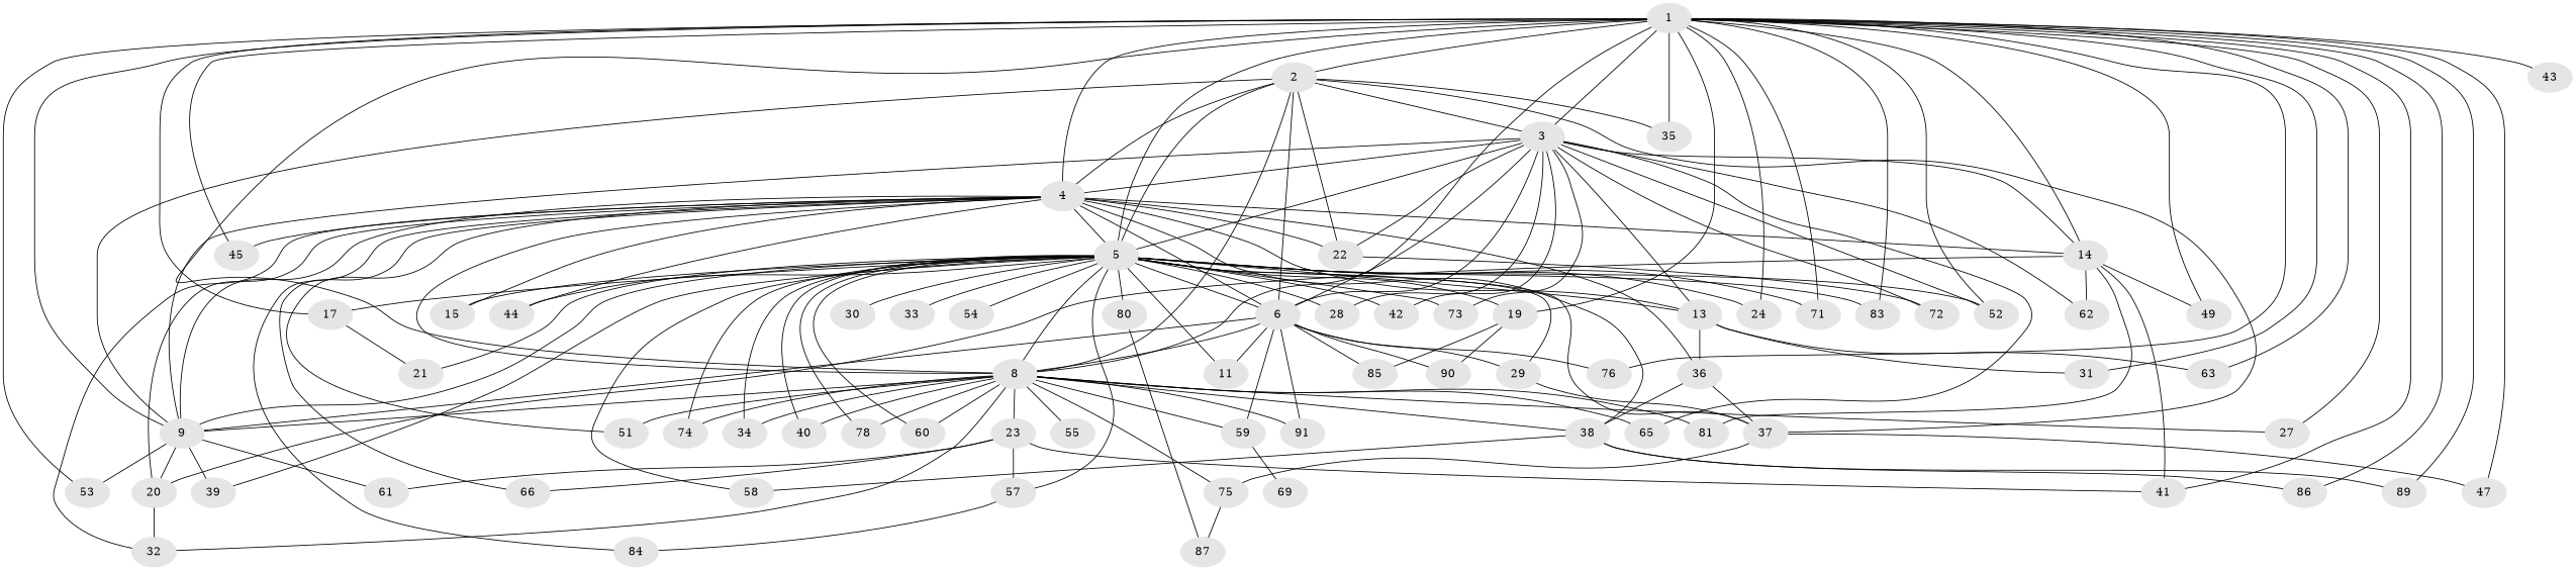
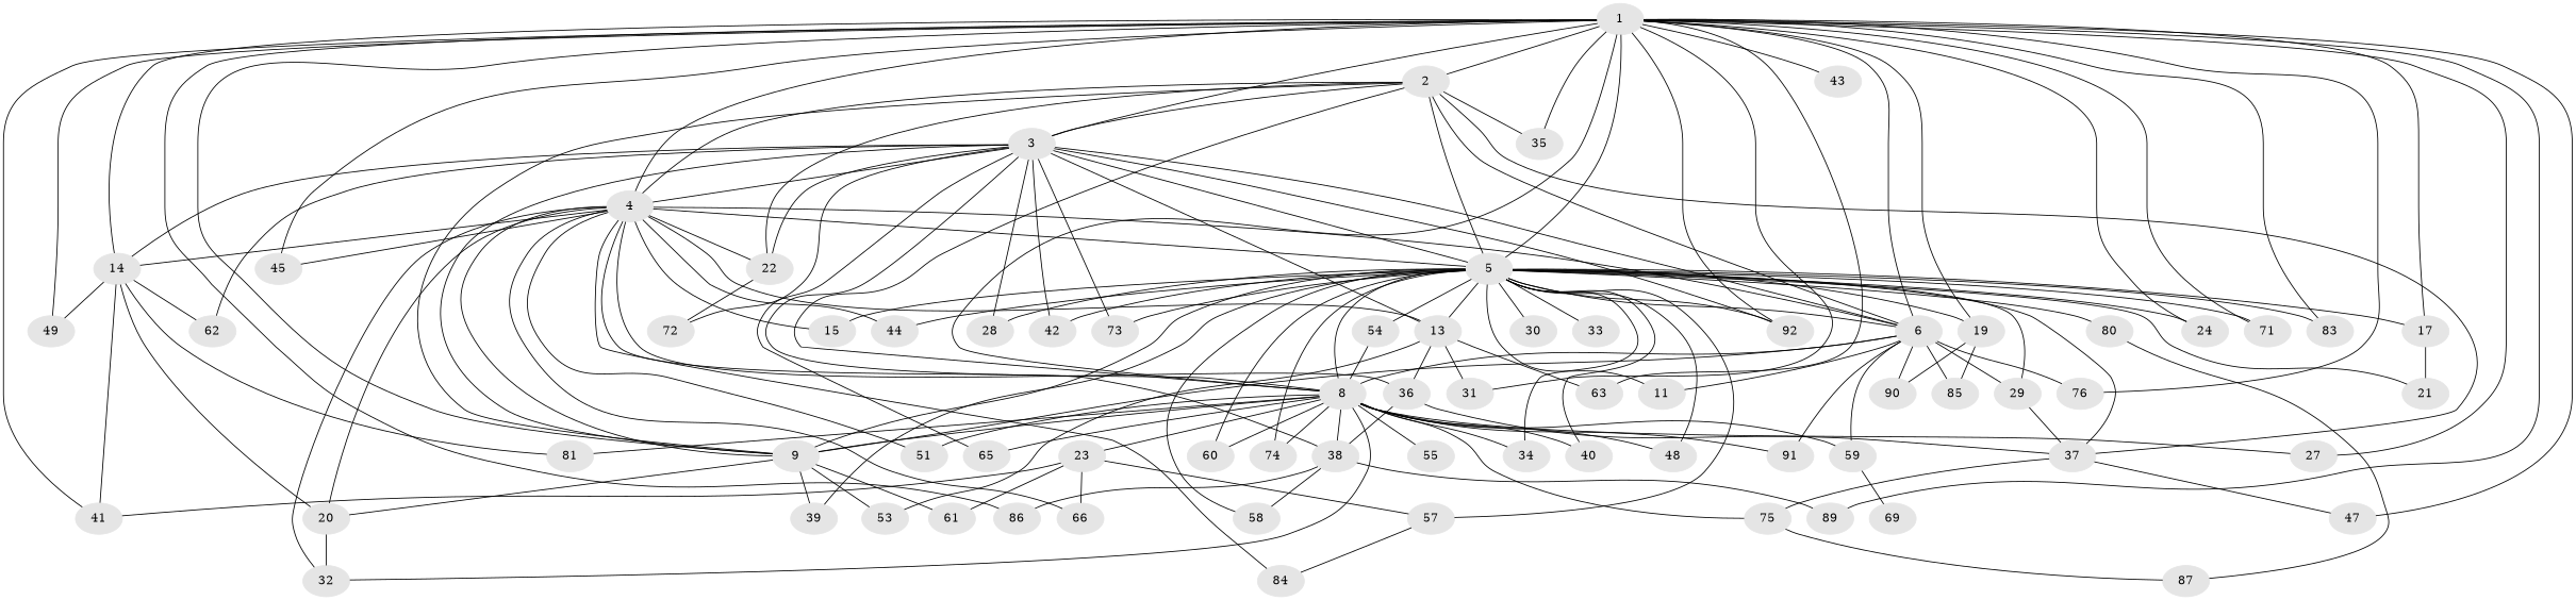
  graph {
    node [color=gray90 style=filled]
    1 [super="+10"]
    2
    3 [super="+18"]
    4 [super="+25"]
    5 [super="+7"]
    6 [super="+12"]
    8 [super="+56"]
    9 [super="+77"]
    14 [super="+26"]
    17
    19 [super="+50"]
    24
    27
    31
    35
    41 [super="+78"]
    43 [super="+82"]
    45
    47
    49
-   52 [super="+79"]
+   52 [super="+79" label=92]
    53
    63
    71
    76
    83
    86
    89
    22 [super="+67"]
    37 [super="+70"]
    13 [super="+16"]
    28
    42
    62
    65
    72
    73
    15
    20 [super="+64"]
    32
    36
    38 [super="+68"]
    44
    51
    66
    84
    11
    21
    29 [super="+88"]
    30
    33
    34
    39
    40
-   48 [label=78]
+   48
    54
    57
    58
    60
    74
    80
    59
    85
    90
    91
    23 [super="+46"]
    55
    75
    81
    61
    87
    69
    1 -- 2 [weight=2]
    1 -- 3 [weight=2]
    1 -- 4 [weight=2]
    1 -- 5 [weight=4]
    1 -- 6 [weight=2]
    1 -- 8 [weight=2]
    1 -- 9 [weight=2]
    1 -- 14
    1 -- 17
    1 -- 19 [weight=2]
    1 -- 24
    1 -- 27
    1 -- 31
    1 -- 35
    1 -- 41
    1 -- 43 [weight=3]
    1 -- 45
    1 -- 47
    1 -- 49
    1 -- 52
-   1 -- 53
+   13 -- 53
    1 -- 63
    1 -- 71
    1 -- 76
    1 -- 83
    1 -- 86
    1 -- 89
    2 -- 3
    2 -- 4
    2 -- 5 [weight=2]
    2 -- 6
    2 -- 8
    2 -- 9
    2 -- 35
    2 -- 22
    2 -- 37
    3 -- 4
    3 -- 5 [weight=3]
    3 -- 6
    3 -- 8
    3 -- 9
    3 -- 14
    3 -- 52
    3 -- 22
    3 -- 13
    3 -- 28
    3 -- 42
    3 -- 62
    3 -- 65
    3 -- 72
    3 -- 73
    4 -- 5 [weight=2]
    4 -- 6 [weight=2]
-   4 -- 8
+   54 -- 8
    4 -- 9
    4 -- 14
    4 -- 45
    4 -- 22
    4 -- 13 [weight=2]
    4 -- 15
    4 -- 20
    4 -- 32
    4 -- 36
    4 -- 38
    4 -- 44
    4 -- 51
    4 -- 66
    4 -- 84
    5 -- 6 [weight=2]
    5 -- 8 [weight=2]
    5 -- 9 [weight=3]
    5 -- 17
    5 -- 19
    5 -- 24
    5 -- 52
    5 -- 71
    5 -- 83
    5 -- 37
    5 -- 13
    5 -- 28
    5 -- 42
    5 -- 73
    5 -- 15
    5 -- 44
    5 -- 11
    5 -- 21
    5 -- 29
    5 -- 30
    5 -- 33 [weight=2]
    5 -- 34
    5 -- 39
    5 -- 40
    5 -- 48
    5 -- 54
    5 -- 57
    5 -- 58
    5 -- 60
    5 -- 74
    5 -- 80 [weight=2]
    6 -- 8
    6 -- 9
    6 -- 76
    6 -- 11
    6 -- 29
    6 -- 59
    6 -- 85
    6 -- 90
    6 -- 91
    8 -- 9
    8 -- 27
    8 -- 65
    8 -- 32
    8 -- 38
    8 -- 51
    8 -- 34
    8 -- 40
    8 -- 48
    8 -- 60
    8 -- 74
    8 -- 59
    8 -- 91
    8 -- 23 [weight=2]
    8 -- 55
    8 -- 75
    8 -- 81
    9 -- 53
    9 -- 20
    9 -- 39
    9 -- 61
    14 -- 41
    14 -- 49
    14 -- 62
    14 -- 20
    14 -- 81
    17 -- 21
    19 -- 85
    19 -- 90
    22 -- 72
    37 -- 47
    37 -- 75
    13 -- 31
    13 -- 63
    13 -- 36
    20 -- 32
    36 -- 37
    36 -- 38
    38 -- 86
    38 -- 89
    38 -- 58
    29 -- 37
    57 -- 84
    80 -- 87
    59 -- 69
    23 -- 41
    23 -- 66
    23 -- 57
    23 -- 61
    75 -- 87
  }
